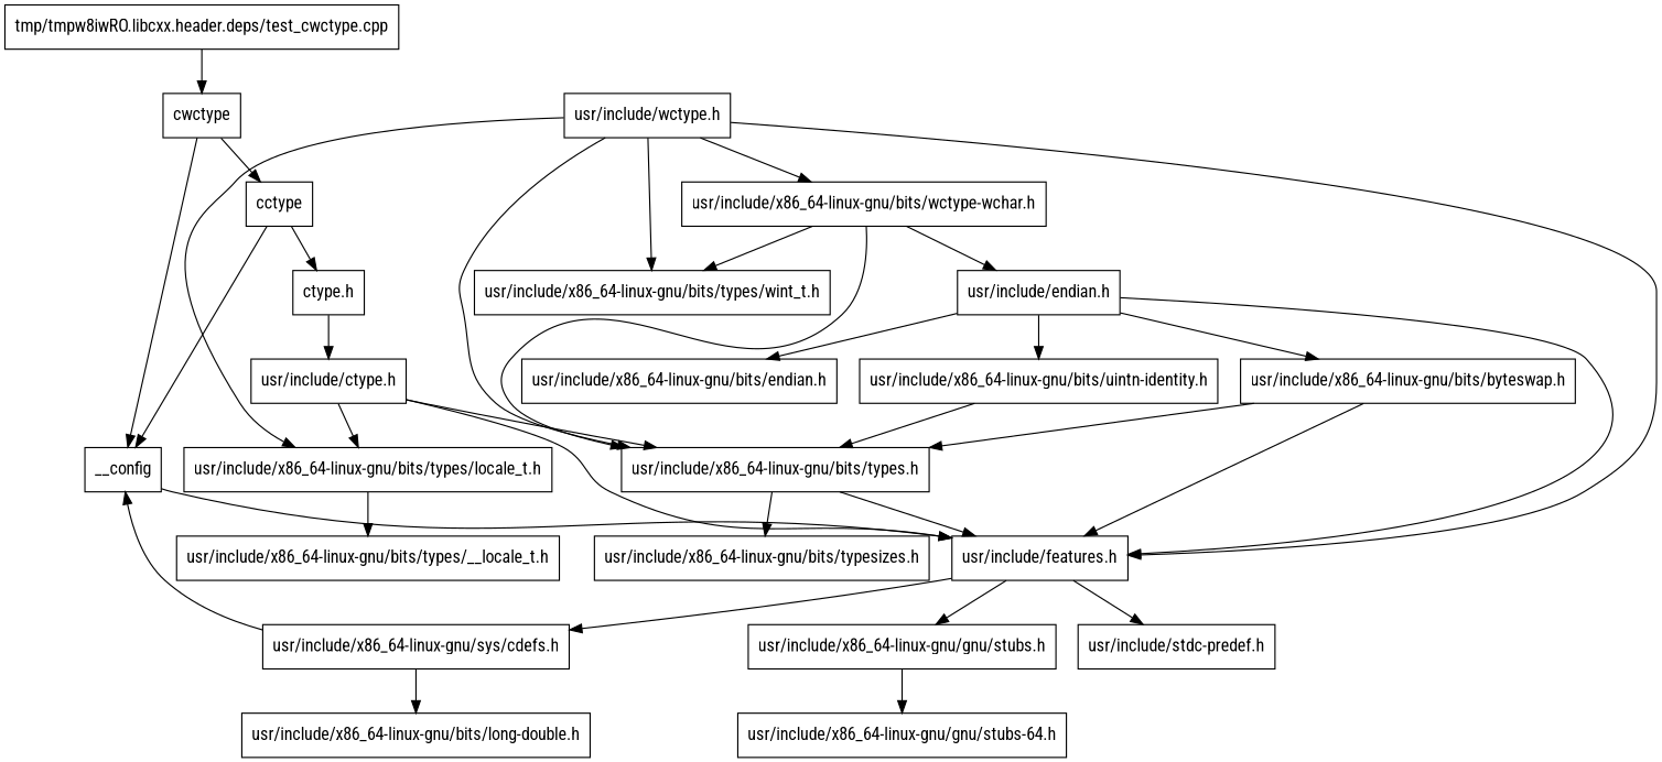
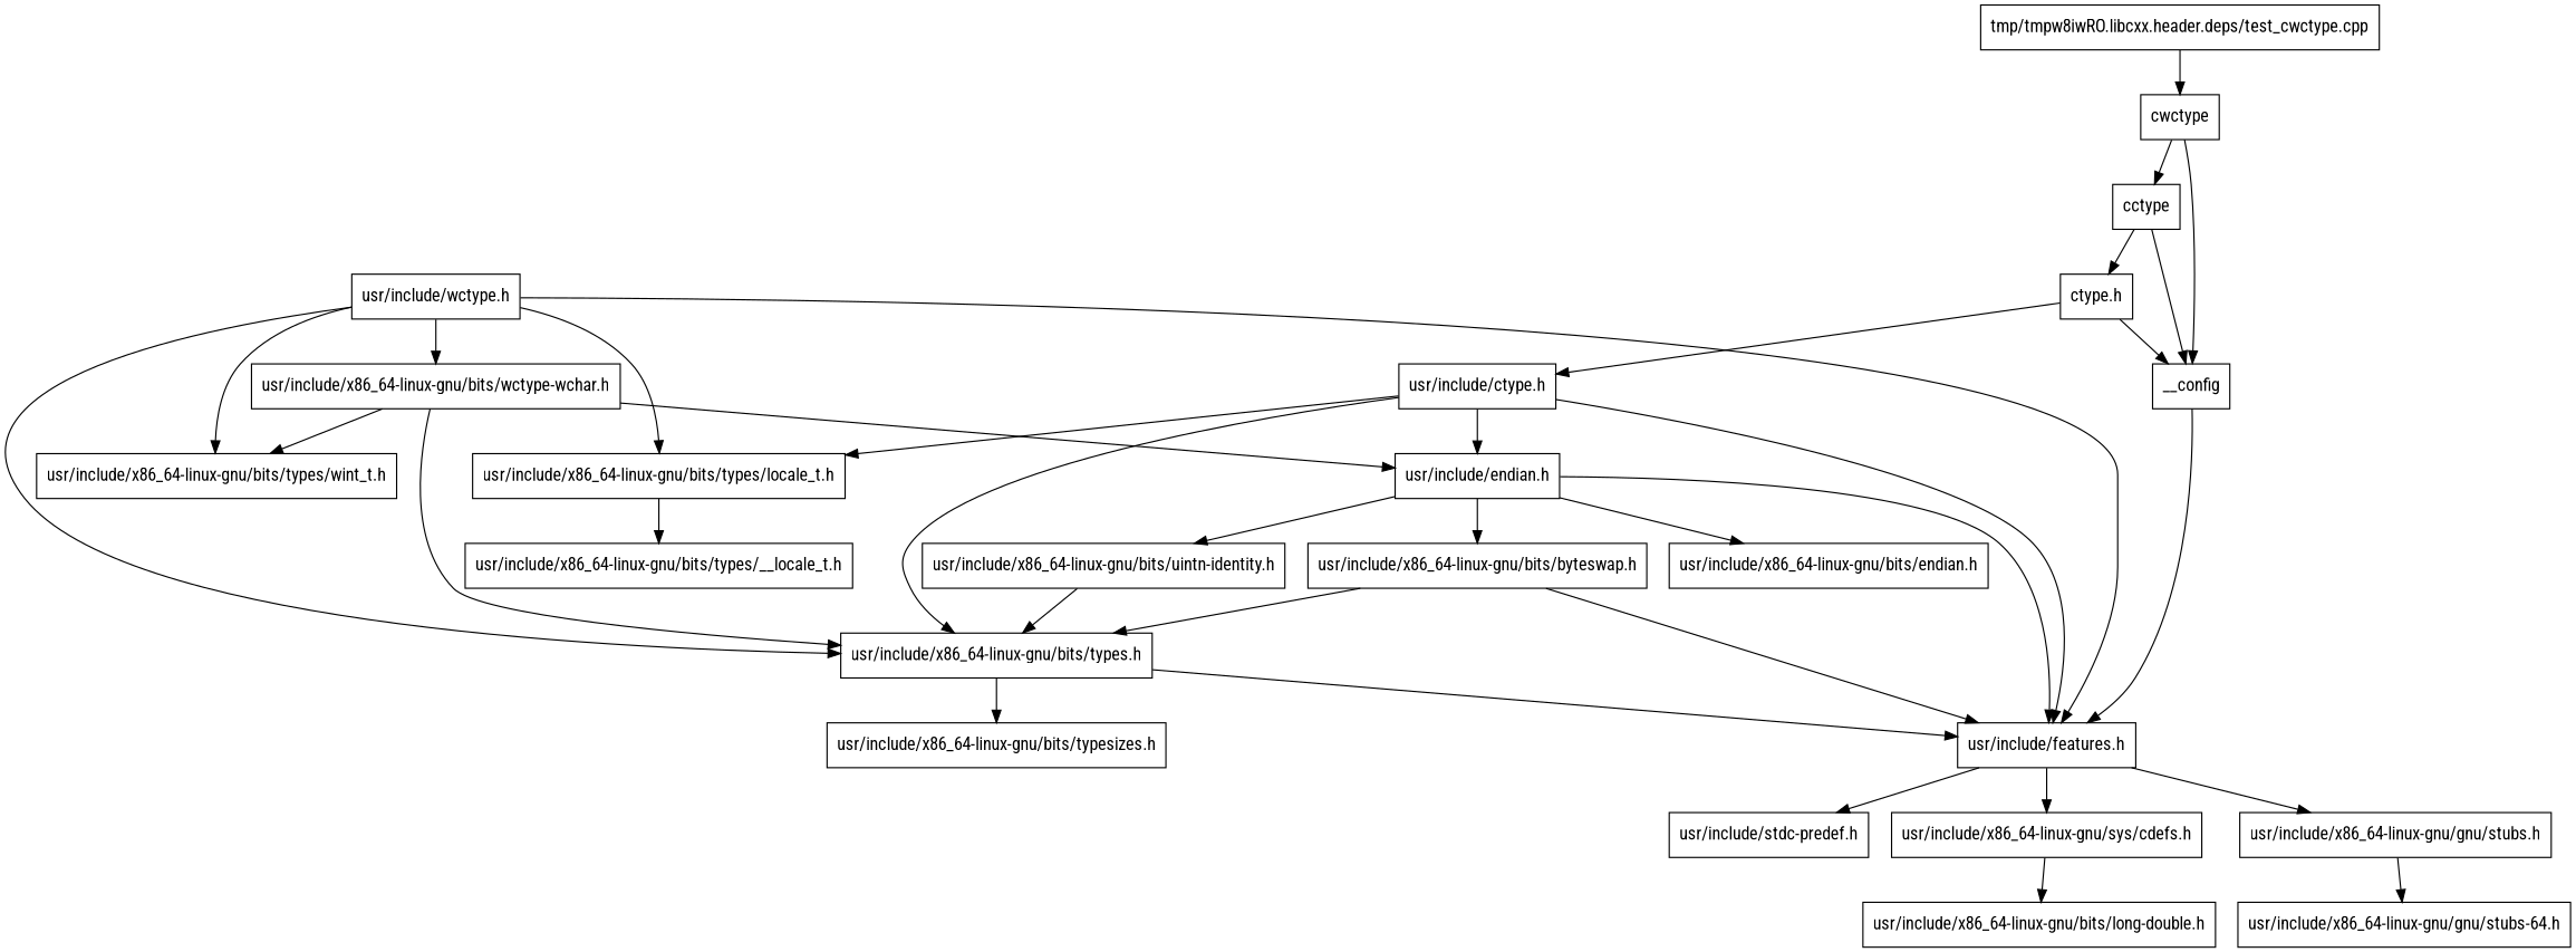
  digraph {
    fontname="Roboto Condensed"
    node [fontname="Roboto Condensed" shape=box]
    edge [fontname="Roboto Condensed"]
    n1 [label=cwctype]
    n2 [label=__config]
    n3 [label=cctype]
    n4 [label="usr/include/features.h"]
    n5 [label="ctype.h"]
    n6 [label="tmp/tmpw8iwRO.libcxx.header.deps/test_cwctype.cpp"]
    n7 [label="usr/include/stdc-predef.h"]
    n8 [label="usr/include/x86_64-linux-gnu/sys/cdefs.h"]
    n9 [label="usr/include/x86_64-linux-gnu/gnu/stubs.h"]
    n10 [label="usr/include/x86_64-linux-gnu/bits/long-double.h"]
    n11 [label="usr/include/x86_64-linux-gnu/gnu/stubs-64.h"]
    n12 [label="usr/include/ctype.h"]
    n13 [label="usr/include/x86_64-linux-gnu/bits/types.h"]
    n14 [label="usr/include/endian.h"]
    n15 [label="usr/include/x86_64-linux-gnu/bits/types/locale_t.h"]
    n16 [label="usr/include/x86_64-linux-gnu/bits/typesizes.h"]
    n17 [label="usr/include/x86_64-linux-gnu/bits/endian.h"]
    n18 [label="usr/include/x86_64-linux-gnu/bits/byteswap.h"]
    n19 [label="usr/include/x86_64-linux-gnu/bits/uintn-identity.h"]
    n20 [label="usr/include/x86_64-linux-gnu/bits/types/__locale_t.h"]
    n21 [label="usr/include/wctype.h"]
    n22 [label="usr/include/x86_64-linux-gnu/bits/types/wint_t.h"]
    n23 [label="usr/include/x86_64-linux-gnu/bits/wctype-wchar.h"]
    n1 -> n2
    n1 -> n3
    n2 -> n4
    n3 -> n2
    n3 -> n5
    n4 -> n7
    n4 -> n8
    n4 -> n9
-   n8 -> n2
+   n5 -> n2
    n5 -> n12
    n6 -> n1
    n8 -> n10
    n9 -> n11
    n12 -> n4
    n12 -> n13
+   n12 -> n14
    n12 -> n15
    n13 -> n4
    n13 -> n16
    n14 -> n4
    n14 -> n17
    n14 -> n18
    n14 -> n19
    n15 -> n20
    n18 -> n4
    n18 -> n13
    n19 -> n13
    n21 -> n4
    n21 -> n13
    n21 -> n15
    n21 -> n22
    n21 -> n23
    n23 -> n13
    n23 -> n14
    n23 -> n22
  }
